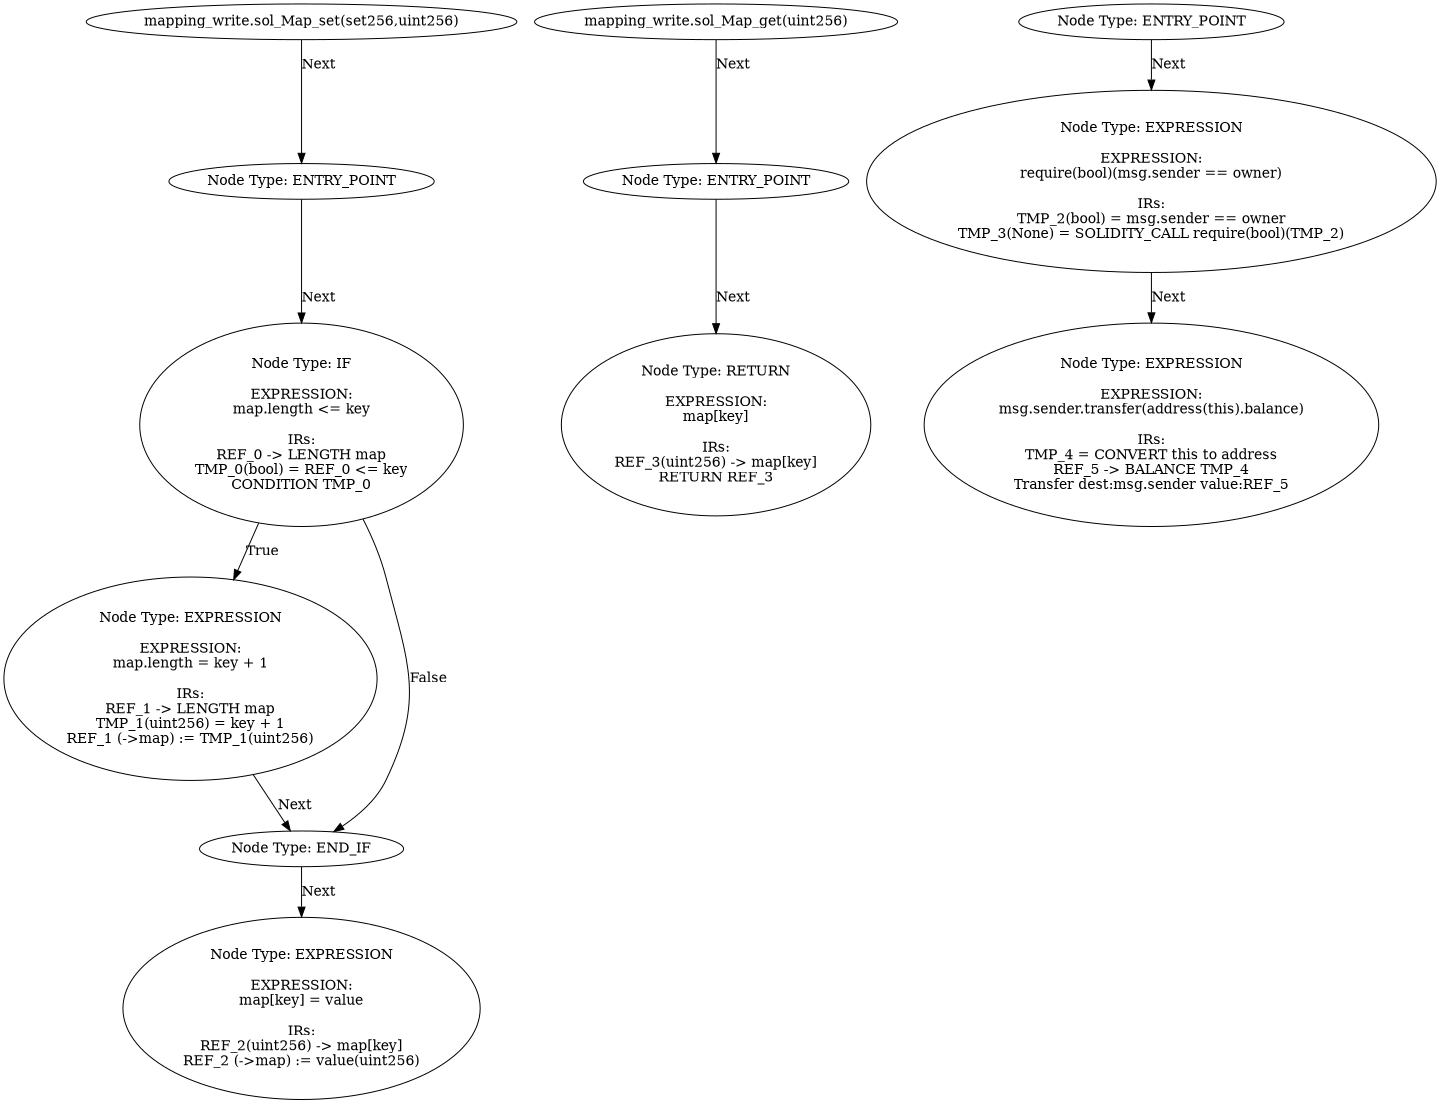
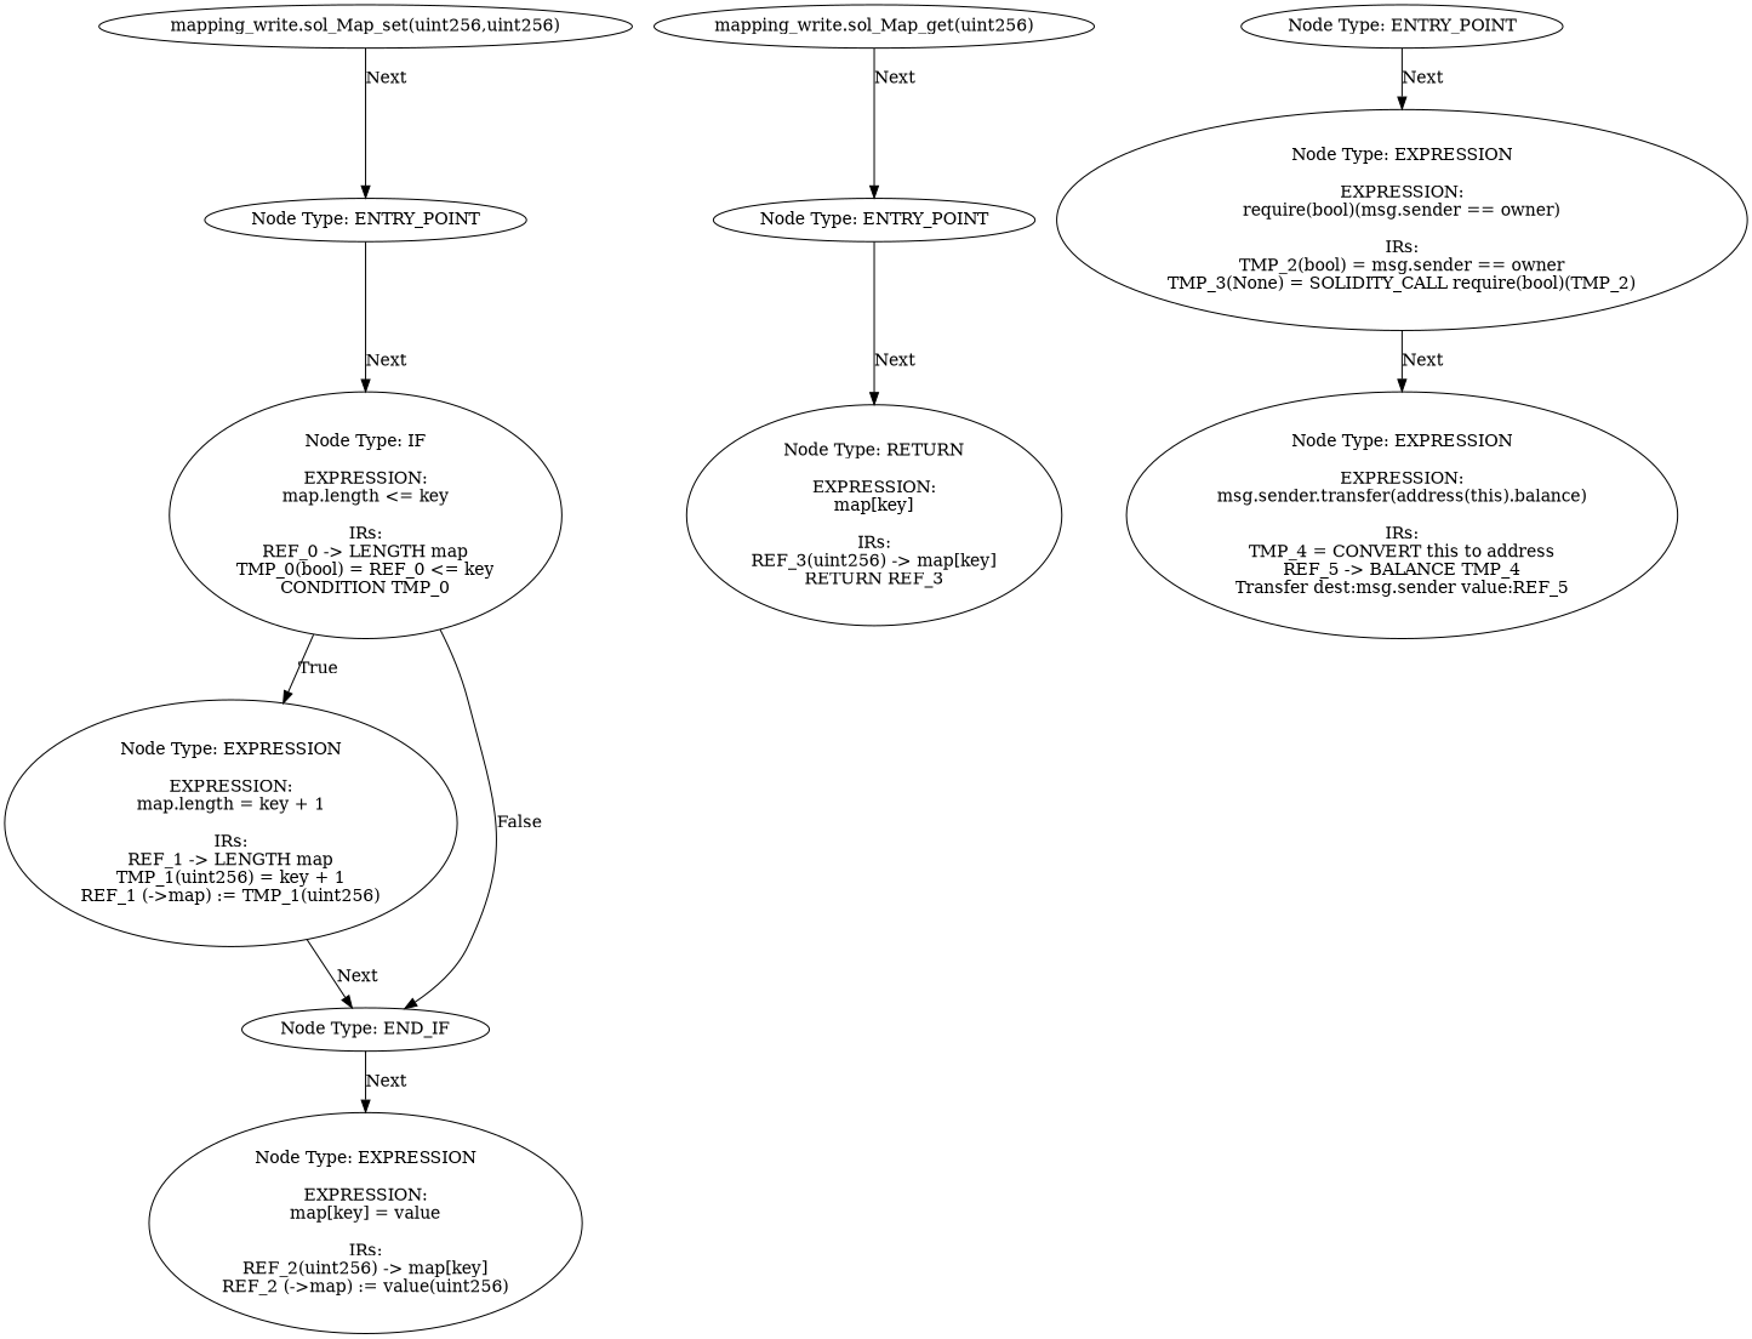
  digraph {
    node [contract_name=Map function_fullname="set(uint256,uint256)" node_expression=None node_info_vulnerabilities=None node_irs=None node_source_code_lines="[15, 16, 17, 18, 19, 20, 21]" node_type=EXPRESSION source_file="mapping_write.sol"]
    edge [edge_type=next]
    n1 [label="Node Type: ENTRY_POINT\n" node_info_vulnerabilities="[{'lines': [20], 'category': 'access_control'}]" node_type=ENTRY_POINT]
    n2 [label="Node Type: IF\n\nEXPRESSION:\nmap.length <= key\n\nIRs:\nREF_0 -> LENGTH map\nTMP_0(bool) = REF_0 <= key\nCONDITION TMP_0" node_expression="map.length <= key" node_irs="REF_0 -> LENGTH map\nTMP_0(bool) = REF_0 <= key\nCONDITION TMP_0" node_source_code_lines="[16]" node_type=IF]
    n3 [label="Node Type: EXPRESSION\n\nEXPRESSION:\nmap.length = key + 1\n\nIRs:\nREF_1 -> LENGTH map\nTMP_1(uint256) = key + 1\nREF_1 (->map) := TMP_1(uint256)" node_expression="map.length = key + 1" node_irs="REF_1 -> LENGTH map\nTMP_1(uint256) = key + 1\nREF_1 (->map) := TMP_1(uint256)" node_source_code_lines="[17]"]
    n4 [label="Node Type: END_IF\n" node_source_code_lines="[16, 17, 18]" node_type=END_IF]
    n5 [label="Node Type: EXPRESSION\n\nEXPRESSION:\nmap[key] = value\n\nIRs:\nREF_2(uint256) -> map[key]\nREF_2 (->map) := value(uint256)" node_expression="map[key] = value" node_info_vulnerabilities="[{'lines': [20], 'category': 'access_control'}]" node_irs="REF_2(uint256) -> map[key]\nREF_2 (->map) := value(uint256)" node_source_code_lines="[20]"]
-   n6 [label="mapping_write.sol_Map_set(set256,uint256)" node_info_vulnerabilities="[{'lines': [20], 'category': 'access_control'}]" node_type=FUNCTION_NAME]
+   n6 [label="mapping_write.sol_Map_set(uint256,uint256)" node_info_vulnerabilities="[{'lines': [20], 'category': 'access_control'}]" node_type=FUNCTION_NAME]
    n7 [function_fullname="get(uint256)" label="Node Type: ENTRY_POINT\n" node_source_code_lines="[23, 24, 25]" node_type=ENTRY_POINT]
    n8 [function_fullname="get(uint256)" label="Node Type: RETURN\n\nEXPRESSION:\nmap[key]\n\nIRs:\nREF_3(uint256) -> map[key]\nRETURN REF_3" node_expression="map[key]" node_irs="REF_3(uint256) -> map[key]\nRETURN REF_3" node_source_code_lines="[24]" node_type=RETURN]
    n9 [function_fullname="get(uint256)" label="mapping_write.sol_Map_get(uint256)" node_source_code_lines="[23, 24, 25]" node_type=FUNCTION_NAME]
    n10 [function_fullname="withdraw()" label="Node Type: ENTRY_POINT\n" node_source_code_lines="[26, 27, 28, 29]" node_type=ENTRY_POINT]
    n11 [function_fullname="withdraw()" label="Node Type: EXPRESSION\n\nEXPRESSION:\nrequire(bool)(msg.sender == owner)\n\nIRs:\nTMP_2(bool) = msg.sender == owner\nTMP_3(None) = SOLIDITY_CALL require(bool)(TMP_2)" node_expression="require(bool)(msg.sender == owner)" node_irs="TMP_2(bool) = msg.sender == owner\nTMP_3(None) = SOLIDITY_CALL require(bool)(TMP_2)" node_source_code_lines="[27]"]
    n12 [function_fullname="withdraw()" label="Node Type: EXPRESSION\n\nEXPRESSION:\nmsg.sender.transfer(address(this).balance)\n\nIRs:\nTMP_4 = CONVERT this to address\nREF_5 -> BALANCE TMP_4\nTransfer dest:msg.sender value:REF_5" node_expression="msg.sender.transfer(address(this).balance)" node_irs="TMP_4 = CONVERT this to address\nREF_5 -> BALANCE TMP_4\nTransfer dest:msg.sender value:REF_5" node_source_code_lines="[28]"]
    n1 -> n2 [label=Next]
    n2 -> n3 [edge_type=if_true label=True]
    n2 -> n4 [edge_type=if_false label=False]
    n3 -> n4 [label=Next]
    n4 -> n5 [label=Next]
    n6 -> n1 [label=Next]
    n7 -> n8 [label=Next]
    n9 -> n7 [label=Next]
    n10 -> n11 [label=Next]
    n11 -> n12 [label=Next]
  }
